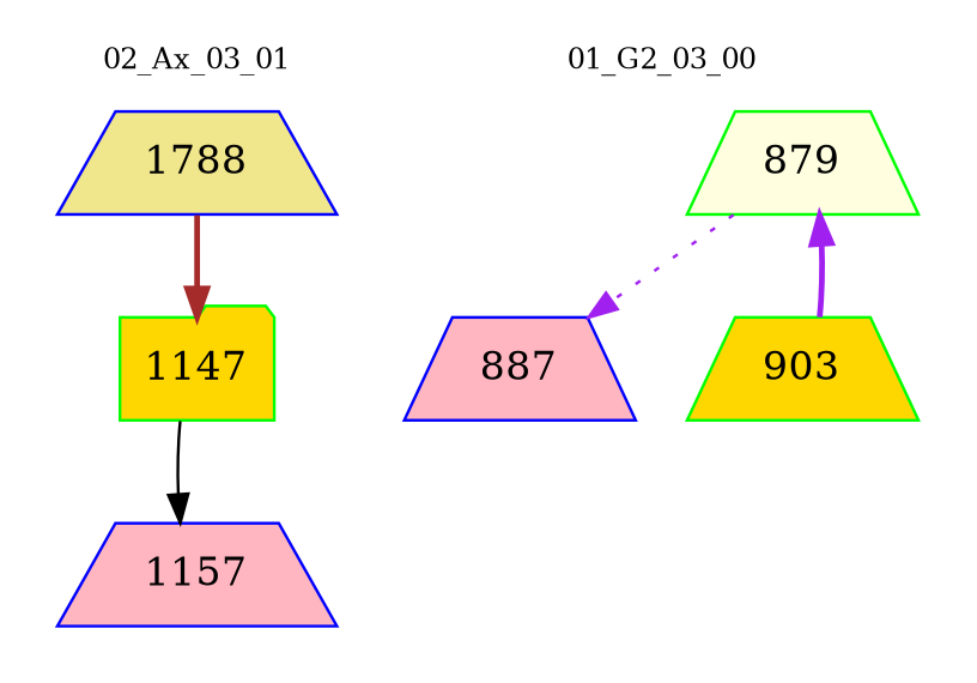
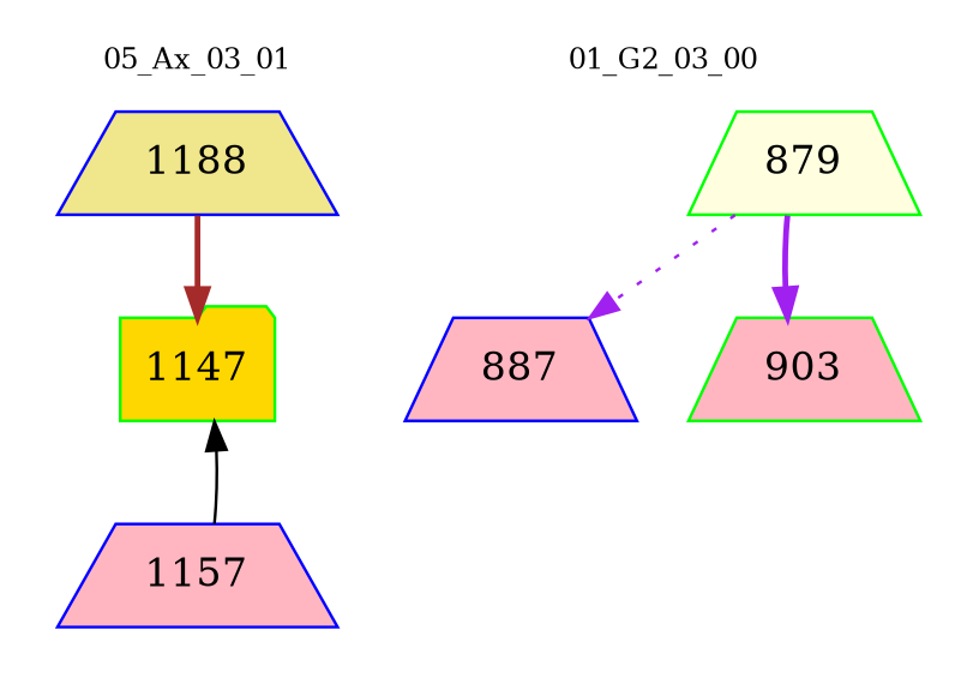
  digraph {
    node [color=green fillcolor=gold shape=trapezium style=filled]
    edge [color=purple style=bold]
    n1 [label=1147 shape=folder]
-   n2 [color=blue fillcolor=khaki label=1788]
+   n2 [color=blue fillcolor=khaki label=1188]
    n3 [color=blue fillcolor=lightpink label=1157]
    n4 [fillcolor=lightyellow label=879]
    n5 [color=blue fillcolor=lightpink label=887]
-   n6 [label=903]
+   n6 [fillcolor=lightpink label=903]
    subgraph cluster_1 {
      color=white
      fontsize=10
-     label="02_Ax_03_01"
+     label="05_Ax_03_01"
      n1
      n2
      n3
    }
    subgraph cluster_2 {
      color=white
      fontsize=10
      label="01_G2_03_00"
      n4
      n5
      n6
    }
-   n1 -> n3 [color=black style=solid]
+   n3 -> n1 [color=black style=solid]
    n2 -> n1 [color=brown]
    n4 -> n5 [style=dotted]
-   n6 -> n4
+   n4 -> n6
  }
